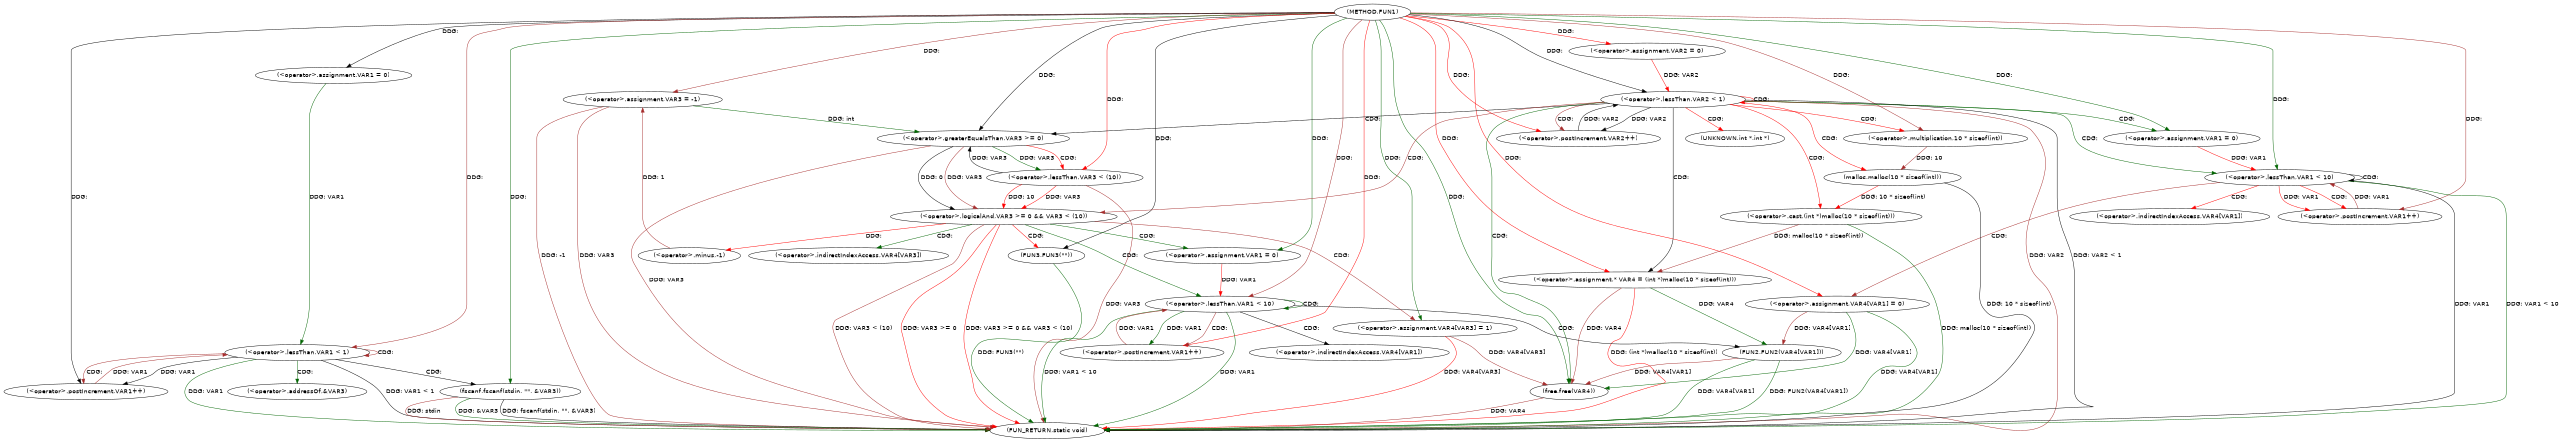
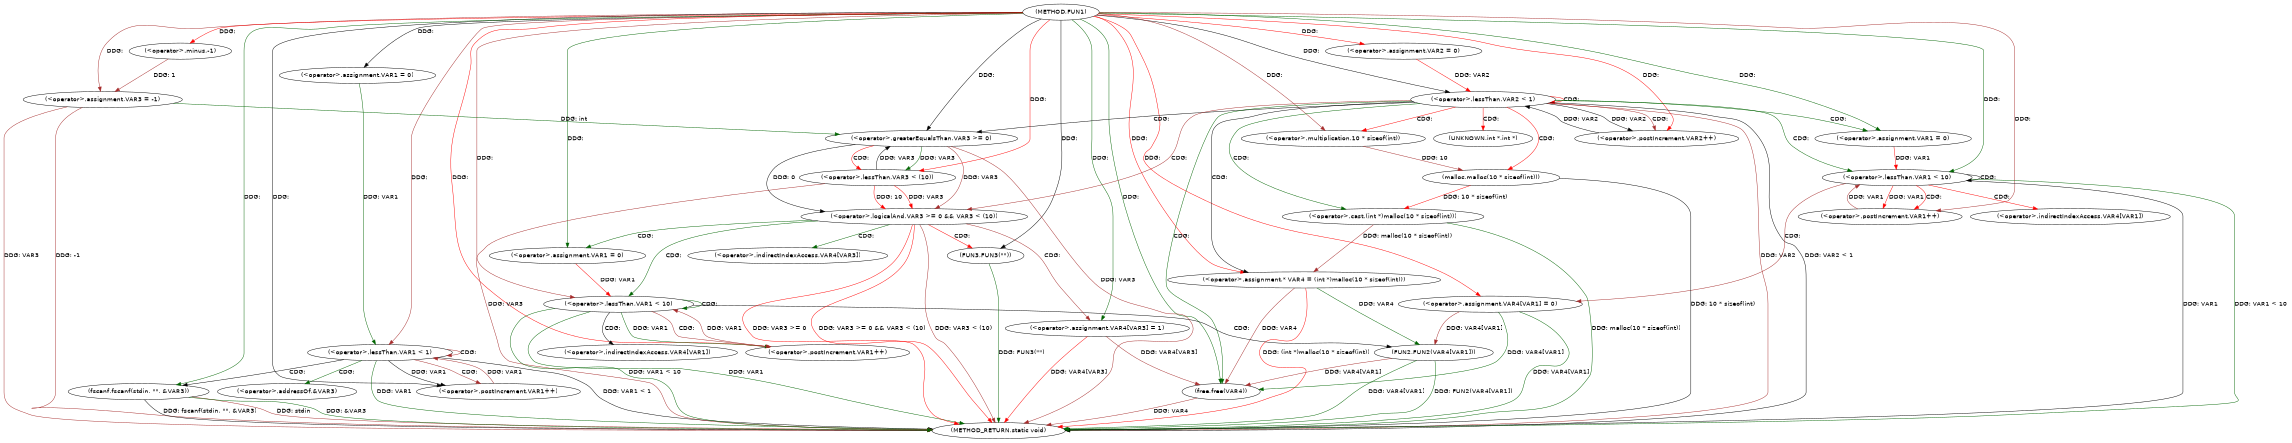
  digraph {
    fontname="DejaVu Sans"
    node [fontname="DejaVu Sans"]
    edge [color=brown fontname="DejaVu Sans"]
    n1 [label="(METHOD,FUN1)"]
    n2 [label="(<operator>.assignment,VAR3 = -1)"]
    n3 [label="(<operator>.minus,-1)"]
    n4 [label="(<operator>.assignment,VAR1 = 0)"]
    n5 [label="(<operator>.lessThan,VAR1 < 1)"]
    n6 [label="(<operator>.postIncrement,VAR1++)"]
    n7 [label="(fscanf,fscanf(stdin, \"\", &VAR3))"]
    n8 [label="(<operator>.assignment,VAR2 = 0)"]
    n9 [label="(<operator>.lessThan,VAR2 < 1)"]
    n10 [label="(<operator>.postIncrement,VAR2++)"]
    n11 [label="(<operator>.assignment,* VAR4 = (int *)malloc(10 * sizeof(int)))"]
    n12 [label="(<operator>.multiplication,10 * sizeof(int))"]
    n13 [label="(<operator>.assignment,VAR1 = 0)"]
    n14 [label="(<operator>.lessThan,VAR1 < 10)"]
    n15 [label="(<operator>.postIncrement,VAR1++)"]
    n16 [label="(<operator>.assignment,VAR4[VAR1] = 0)"]
    n17 [label="(<operator>.greaterEqualsThan,VAR3 >= 0)"]
    n18 [label="(<operator>.lessThan,VAR3 < (10))"]
    n19 [label="(<operator>.assignment,VAR4[VAR3] = 1)"]
    n20 [label="(<operator>.assignment,VAR1 = 0)"]
    n21 [label="(<operator>.lessThan,VAR1 < 10)"]
    n22 [label="(<operator>.postIncrement,VAR1++)"]
    n23 [label="(FUN3,FUN3(\"\"))"]
    n24 [label="(free,free(VAR4))"]
-   n25 [label="(FUN_RETURN,static void)"]
+   n25 [label="(METHOD_RETURN,static void)"]
    n26 [label="(<operator>.addressOf,&VAR3)"]
    n27 [label="(<operator>.cast,(int *)malloc(10 * sizeof(int)))"]
    n28 [label="(malloc,malloc(10 * sizeof(int)))"]
    n29 [label="(<operator>.logicalAnd,VAR3 >= 0 && VAR3 < (10))"]
    n30 [label="(UNKNOWN,int *,int *)"]
    n31 [label="(FUN2,FUN2(VAR4[VAR1]))"]
    n32 [label="(<operator>.indirectIndexAccess,VAR4[VAR1])"]
    n33 [label="(<operator>.indirectIndexAccess,VAR4[VAR1])"]
    n34 [label="(<operator>.indirectIndexAccess,VAR4[VAR3])"]
    n1 -> n2 [label="DDG: "]
-   n29 -> n3 [color=red label="DDG: "]
+   n1 -> n3 [color=red label="DDG: "]
    n1 -> n4 [color=black label="DDG: "]
    n1 -> n5 [label="DDG: "]
    n1 -> n6 [color=black label="DDG: "]
    n1 -> n7 [color=darkgreen label="DDG: "]
    n1 -> n8 [color=red label="DDG: "]
    n1 -> n9 [color=black label="DDG: "]
    n1 -> n10 [color=red label="DDG: "]
    n1 -> n11 [color=red label="DDG: "]
    n1 -> n12 [label="DDG: "]
    n1 -> n13 [color=darkgreen label="DDG: "]
    n1 -> n14 [color=darkgreen label="DDG: "]
    n1 -> n15 [label="DDG: "]
    n1 -> n16 [color=red label="DDG: "]
    n1 -> n17 [color=black label="DDG: "]
    n1 -> n18 [color=red label="DDG: "]
    n1 -> n19 [color=darkgreen label="DDG: "]
    n1 -> n20 [color=darkgreen label="DDG: "]
    n1 -> n21 [label="DDG: "]
    n1 -> n22 [color=red label="DDG: "]
    n1 -> n23 [color=black label="DDG: "]
    n1 -> n24 [color=darkgreen label="DDG: "]
    n2 -> n17 [color=darkgreen label="DDG: int"]
    n2 -> n25 [label="DDG: -1"]
    n2 -> n25 [label="DDG: VAR3"]
    n3 -> n2 [label="DDG: 1"]
    n4 -> n5 [color=darkgreen label="DDG: VAR1"]
    n5 -> n5 [label="CDG: "]
    n5 -> n6 [color=black label="DDG: VAR1"]
    n5 -> n6 [label="CDG: "]
    n5 -> n7 [color=black label="CDG: "]
    n5 -> n25 [color=darkgreen label="DDG: VAR1"]
    n5 -> n25 [color=black label="DDG: VAR1 < 1"]
    n5 -> n26 [color=darkgreen label="CDG: "]
    n6 -> n5 [label="DDG: VAR1"]
    n7 -> n25 [color=black label="DDG: fscanf(stdin, \"\", &VAR3)"]
    n7 -> n25 [label="DDG: stdin"]
    n7 -> n25 [color=darkgreen label="DDG: &VAR3"]
    n8 -> n9 [color=red label="DDG: VAR2"]
    n9 -> n9 [color=red label="CDG: "]
    n9 -> n10 [color=black label="DDG: VAR2"]
    n9 -> n10 [label="CDG: "]
    n9 -> n11 [color=black label="CDG: "]
    n9 -> n12 [color=red label="CDG: "]
    n9 -> n13 [color=darkgreen label="CDG: "]
    n9 -> n14 [color=darkgreen label="CDG: "]
    n9 -> n17 [color=black label="CDG: "]
    n9 -> n24 [color=darkgreen label="CDG: "]
    n9 -> n25 [label="DDG: VAR2"]
    n9 -> n25 [color=black label="DDG: VAR2 < 1"]
-   n9 -> n27 [color=red label="CDG: "]
+   n9 -> n27 [color=darkgreen label="CDG: "]
    n9 -> n28 [color=red label="CDG: "]
    n9 -> n29 [label="CDG: "]
    n9 -> n30 [color=red label="CDG: "]
    n10 -> n9 [color=black label="DDG: VAR2"]
    n11 -> n24 [label="DDG: VAR4"]
    n11 -> n25 [color=red label="DDG: (int *)malloc(10 * sizeof(int))"]
    n11 -> n31 [color=darkgreen label="DDG: VAR4"]
    n12 -> n28 [label="DDG: 10"]
    n13 -> n14 [color=red label="DDG: VAR1"]
    n14 -> n14 [color=black label="CDG: "]
    n14 -> n15 [color=red label="DDG: VAR1"]
    n14 -> n15 [color=red label="CDG: "]
    n14 -> n16 [label="CDG: "]
    n14 -> n25 [color=black label="DDG: VAR1"]
    n14 -> n25 [color=darkgreen label="DDG: VAR1 < 10"]
    n14 -> n32 [color=red label="CDG: "]
    n15 -> n14 [label="DDG: VAR1"]
    n16 -> n24 [color=darkgreen label="DDG: VAR4[VAR1]"]
    n16 -> n25 [color=darkgreen label="DDG: VAR4[VAR1]"]
    n16 -> n31 [label="DDG: VAR4[VAR1]"]
    n17 -> n18 [color=darkgreen label="DDG: VAR3"]
    n17 -> n18 [color=red label="CDG: "]
    n17 -> n25 [label="DDG: VAR3"]
    n17 -> n29 [label="DDG: VAR3"]
    n17 -> n29 [color=black label="DDG: 0"]
    n18 -> n17 [color=black label="DDG: VAR3"]
    n18 -> n25 [label="DDG: VAR3"]
    n18 -> n29 [color=red label="DDG: VAR3"]
    n18 -> n29 [color=red label="DDG: 10"]
    n19 -> n24 [label="DDG: VAR4[VAR3]"]
    n19 -> n25 [color=red label="DDG: VAR4[VAR3]"]
    n20 -> n21 [color=red label="DDG: VAR1"]
    n21 -> n21 [color=darkgreen label="CDG: "]
    n21 -> n22 [color=darkgreen label="DDG: VAR1"]
    n21 -> n22 [label="CDG: "]
    n21 -> n25 [color=darkgreen label="DDG: VAR1 < 10"]
    n21 -> n25 [color=darkgreen label="DDG: VAR1"]
    n21 -> n31 [color=black label="CDG: "]
    n21 -> n33 [color=black label="CDG: "]
    n22 -> n21 [label="DDG: VAR1"]
    n23 -> n25 [color=darkgreen label="DDG: FUN3(\"\")"]
    n24 -> n25 [label="DDG: VAR4"]
    n27 -> n11 [label="DDG: malloc(10 * sizeof(int))"]
    n27 -> n25 [color=darkgreen label="DDG: malloc(10 * sizeof(int))"]
    n28 -> n25 [color=black label="DDG: 10 * sizeof(int)"]
    n28 -> n27 [color=red label="DDG: 10 * sizeof(int)"]
    n29 -> n19 [label="CDG: "]
    n29 -> n20 [color=darkgreen label="CDG: "]
    n29 -> n21 [color=darkgreen label="CDG: "]
    n29 -> n23 [color=red label="CDG: "]
    n29 -> n25 [label="DDG: VAR3 < (10)"]
    n29 -> n25 [color=red label="DDG: VAR3 >= 0"]
    n29 -> n25 [color=red label="DDG: VAR3 >= 0 && VAR3 < (10)"]
    n29 -> n34 [color=darkgreen label="CDG: "]
    n31 -> n24 [label="DDG: VAR4[VAR1]"]
    n31 -> n25 [color=darkgreen label="DDG: FUN2(VAR4[VAR1])"]
    n31 -> n25 [color=darkgreen label="DDG: VAR4[VAR1]"]
  }
